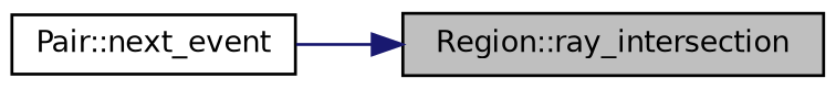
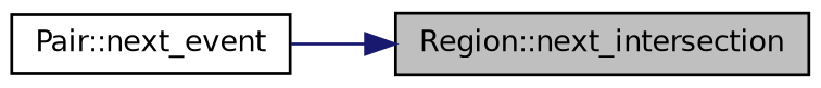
  digraph {
    rankdir=RL
    node [color=black fontname=Helvetica fontsize=10 shape=record style=filled]
-   n1 [fillcolor=grey75 fontcolor=black height=0.2 label="Region::ray_intersection" width=0.4]
+   n1 [fillcolor=grey75 fontcolor=black height=0.2 label="Region::next_intersection" width=0.4]
    n2 [fillcolor=white height=0.2 label="Pair::next_event" width=0.4]
    n1 -> n2 [color=midnightblue dir=back fontname=Helvetica fontsize=10 labelfontname=Helvetica labelfontsize=10 style=solid]
  }
